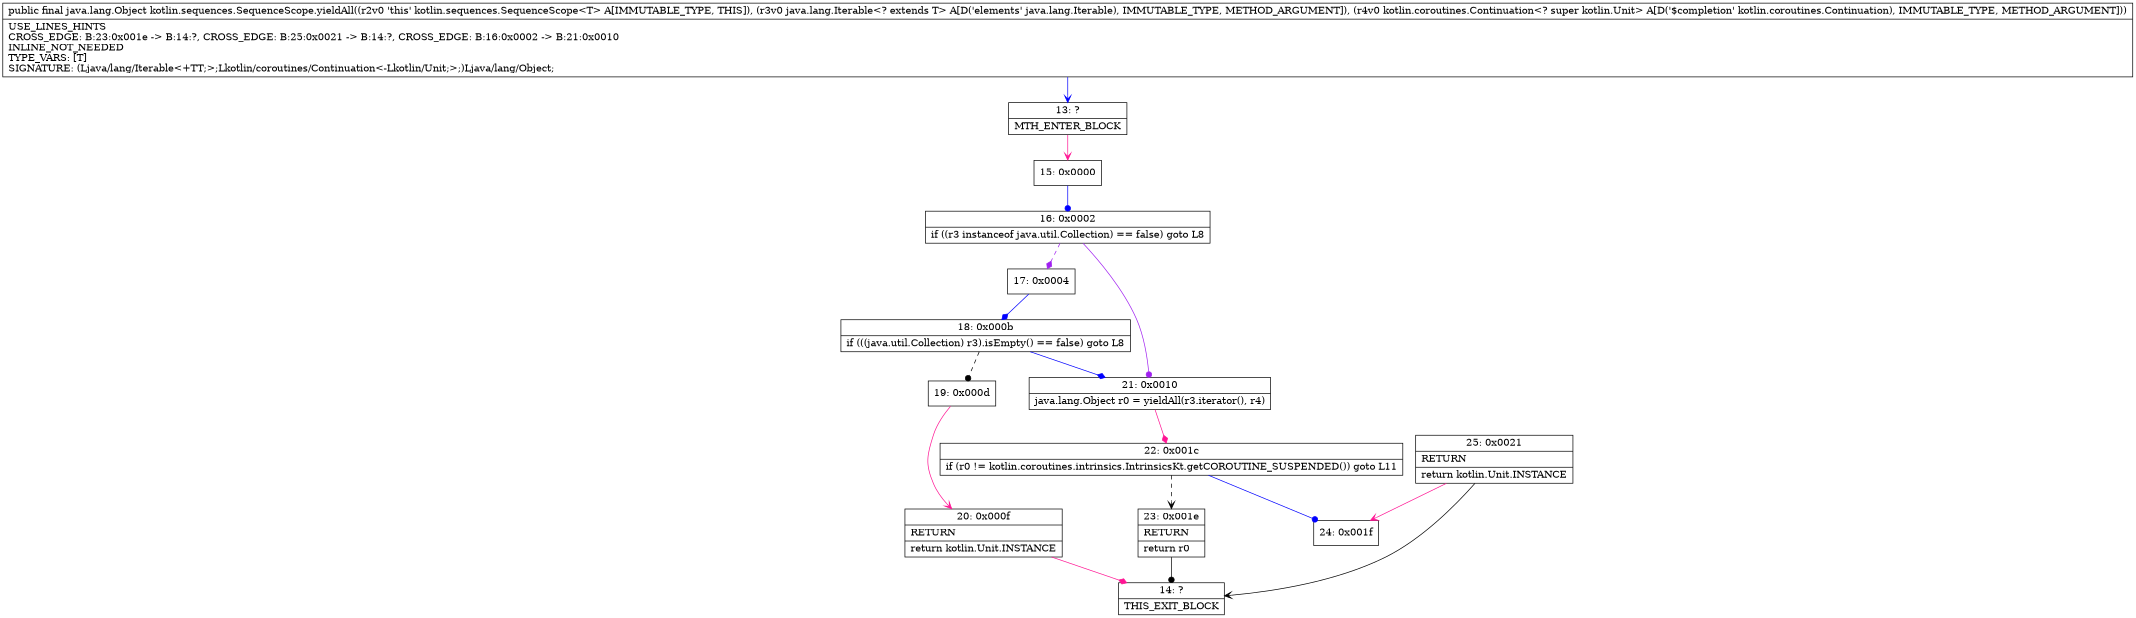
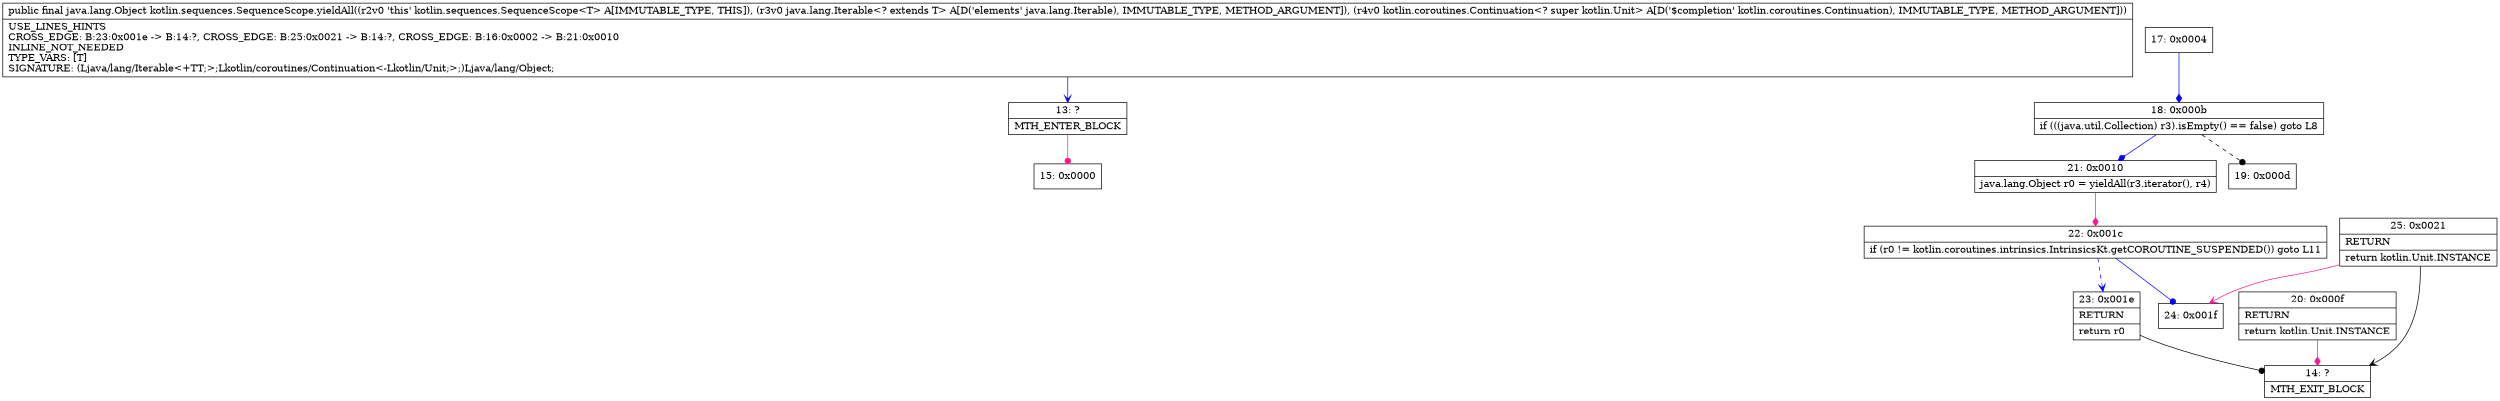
  digraph {
    node [shape=record]
    edge [arrowhead=dot color=blue]
    n1 [label="{13\:\ ?|MTH_ENTER_BLOCK\l}"]
    n2 [label="{15\:\ 0x0000}"]
-   n3 [label="{16\:\ 0x0002|if ((r3 instanceof java.util.Collection) == false) goto L8\l}"]
    n4 [label="{17\:\ 0x0004}"]
    n5 [label="{21\:\ 0x0010|java.lang.Object r0 = yieldAll(r3.iterator(), r4)\l}"]
    n6 [label="{18\:\ 0x000b|if (((java.util.Collection) r3).isEmpty() == false) goto L8\l}"]
    n7 [label="{22\:\ 0x001c|if (r0 != kotlin.coroutines.intrinsics.IntrinsicsKt.getCOROUTINE_SUSPENDED()) goto L11\l}"]
    n8 [label="{19\:\ 0x000d}"]
    n9 [label="{20\:\ 0x000f|RETURN\l|return kotlin.Unit.INSTANCE\l}"]
-   n10 [label="{14\:\ ?|THIS_EXIT_BLOCK\l}"]
+   n10 [label="{14\:\ ?|MTH_EXIT_BLOCK\l}"]
    n11 [label="{23\:\ 0x001e|RETURN\l|return r0\l}"]
    n12 [label="{24\:\ 0x001f}"]
    n13 [label="{25\:\ 0x0021|RETURN\l|return kotlin.Unit.INSTANCE\l}"]
    n14 [label="{public final java.lang.Object kotlin.sequences.SequenceScope.yieldAll((r2v0 'this' kotlin.sequences.SequenceScope\<T\> A[IMMUTABLE_TYPE, THIS]), (r3v0 java.lang.Iterable\<? extends T\> A[D('elements' java.lang.Iterable), IMMUTABLE_TYPE, METHOD_ARGUMENT]), (r4v0 kotlin.coroutines.Continuation\<? super kotlin.Unit\> A[D('$completion' kotlin.coroutines.Continuation), IMMUTABLE_TYPE, METHOD_ARGUMENT]))  | USE_LINES_HINTS\lCROSS_EDGE: B:23:0x001e \-\> B:14:?, CROSS_EDGE: B:25:0x0021 \-\> B:14:?, CROSS_EDGE: B:16:0x0002 \-\> B:21:0x0010\lINLINE_NOT_NEEDED\lTYPE_VARS: [T]\lSIGNATURE: (Ljava\/lang\/Iterable\<+TT;\>;Lkotlin\/coroutines\/Continuation\<\-Lkotlin\/Unit;\>;)Ljava\/lang\/Object;\l}"]
-   n1 -> n2 [arrowhead=vee color=deeppink]
-   n2 -> n3
-   n3 -> n4 [arrowhead=diamond color=purple style=dashed]
-   n3 -> n5 [color=purple]
+   n1 -> n2 [color=deeppink]
    n4 -> n6 [arrowhead=diamond]
    n5 -> n7 [arrowhead=diamond color=deeppink]
    n6 -> n5 [arrowhead=diamond]
    n6 -> n8 [color=black style=dashed]
-   n7 -> n11 [arrowhead=vee color=black style=dashed]
+   n7 -> n11 [arrowhead=vee style=dashed]
    n7 -> n12
-   n8 -> n9 [arrowhead=vee color=deeppink]
    n9 -> n10 [arrowhead=diamond color=deeppink]
    n11 -> n10 [color=black]
    n13 -> n10 [arrowhead=vee color=black]
    n13 -> n12 [arrowhead=vee color=deeppink]
    n14 -> n1 [arrowhead=vee]
  }
